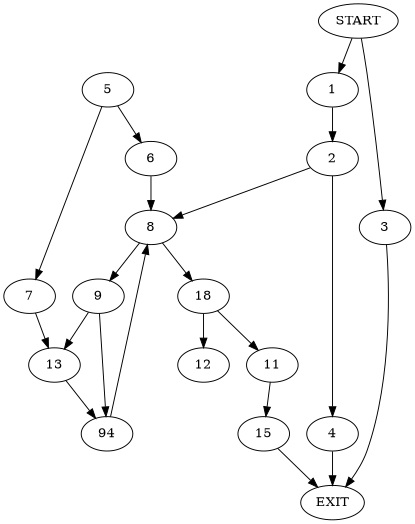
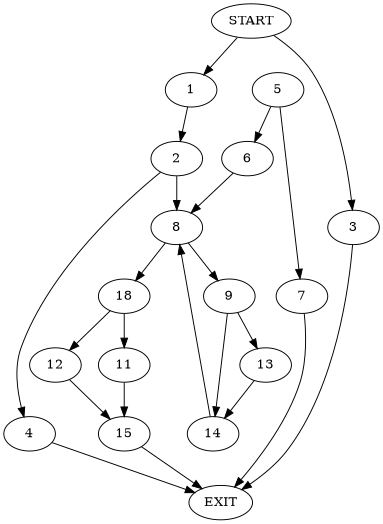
  digraph {
    n1 [label=START]
    1
    3
    2
    n5 [label=EXIT]
    4
    8
    5
    6
    7
    9
    n12 [label=18]
    13
-   14 [label=94]
+   14
    11
    12
    15
    n1 -> 1
    n1 -> 3
    1 -> 2
    3 -> n5
    2 -> 4
    2 -> 8
    4 -> n5
    8 -> 9
    8 -> n12
    5 -> 6
    5 -> 7
    6 -> 8
-   7 -> 13
+   7 -> n5
    9 -> 13
    9 -> 14
    n12 -> 11
    n12 -> 12
    13 -> 14
    14 -> 8
    11 -> 15
+   12 -> 15
    15 -> n5
  }
